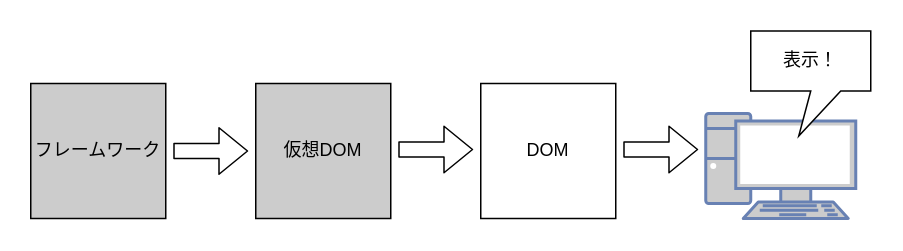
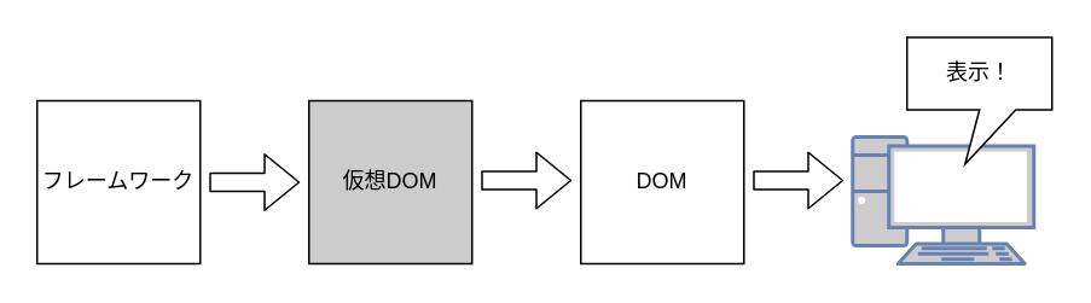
  <mxCell id="0" />
  <mxCell id="1" parent="0" />
  <mxCell id="2" value="" style="fontColor=#0066CC;verticalAlign=top;verticalLabelPosition=bottom;labelPosition=center;align=center;html=1;outlineConnect=0;fillColor=#CCCCCC;strokeColor=#6881B3;gradientColor=none;gradientDirection=north;strokeWidth=2;shape=mxgraph.networks.pc;" parent="1" vertex="1"><mxGeometry x="470" y="75" width="100" height="70" as="geometry" /></mxCell>
  <mxCell id="3" value="仮想DOM" style="whiteSpace=wrap;html=1;aspect=fixed;fillColor=#cccccc;" parent="1" vertex="1"><mxGeometry x="170" y="55" width="90" height="90" as="geometry" /></mxCell>
  <mxCell id="4" value="DOM" style="whiteSpace=wrap;html=1;aspect=fixed;" parent="1" vertex="1"><mxGeometry x="320" y="55" width="90" height="90" as="geometry" /></mxCell>
- <mxCell id="5" value="フレームワーク" style="whiteSpace=wrap;html=1;aspect=fixed;fillColor=#cccccc;" parent="1" vertex="1"><mxGeometry x="20" y="55" width="90" height="90" as="geometry" /></mxCell>
+ <mxCell id="5" value="フレームワーク" style="whiteSpace=wrap;html=1;aspect=fixed;" parent="1" vertex="1"><mxGeometry x="20" y="55" width="90" height="90" as="geometry" /></mxCell>
  <mxCell id="6" value="" style="shape=flexArrow;endArrow=classic;html=1;" parent="1" edge="1"><mxGeometry width="50" height="50" relative="1" as="geometry"><mxPoint x="115" y="100" as="sourcePoint" /><mxPoint x="165" y="100" as="targetPoint" /></mxGeometry></mxCell>
  <mxCell id="7" value="" style="shape=flexArrow;endArrow=classic;html=1;" parent="1" edge="1"><mxGeometry width="50" height="50" relative="1" as="geometry"><mxPoint x="265" y="99" as="sourcePoint" /><mxPoint x="315" y="99" as="targetPoint" /></mxGeometry></mxCell>
  <mxCell id="8" value="" style="shape=flexArrow;endArrow=classic;html=1;" parent="1" edge="1"><mxGeometry width="50" height="50" relative="1" as="geometry"><mxPoint x="415" y="99" as="sourcePoint" /><mxPoint x="465" y="99" as="targetPoint" /></mxGeometry></mxCell>
  <mxCell id="9" value="表示！" style="shape=callout;whiteSpace=wrap;html=1;perimeter=calloutPerimeter;position2=0.4;" parent="1" vertex="1"><mxGeometry x="500" y="20" width="80" height="70" as="geometry" /></mxCell>
